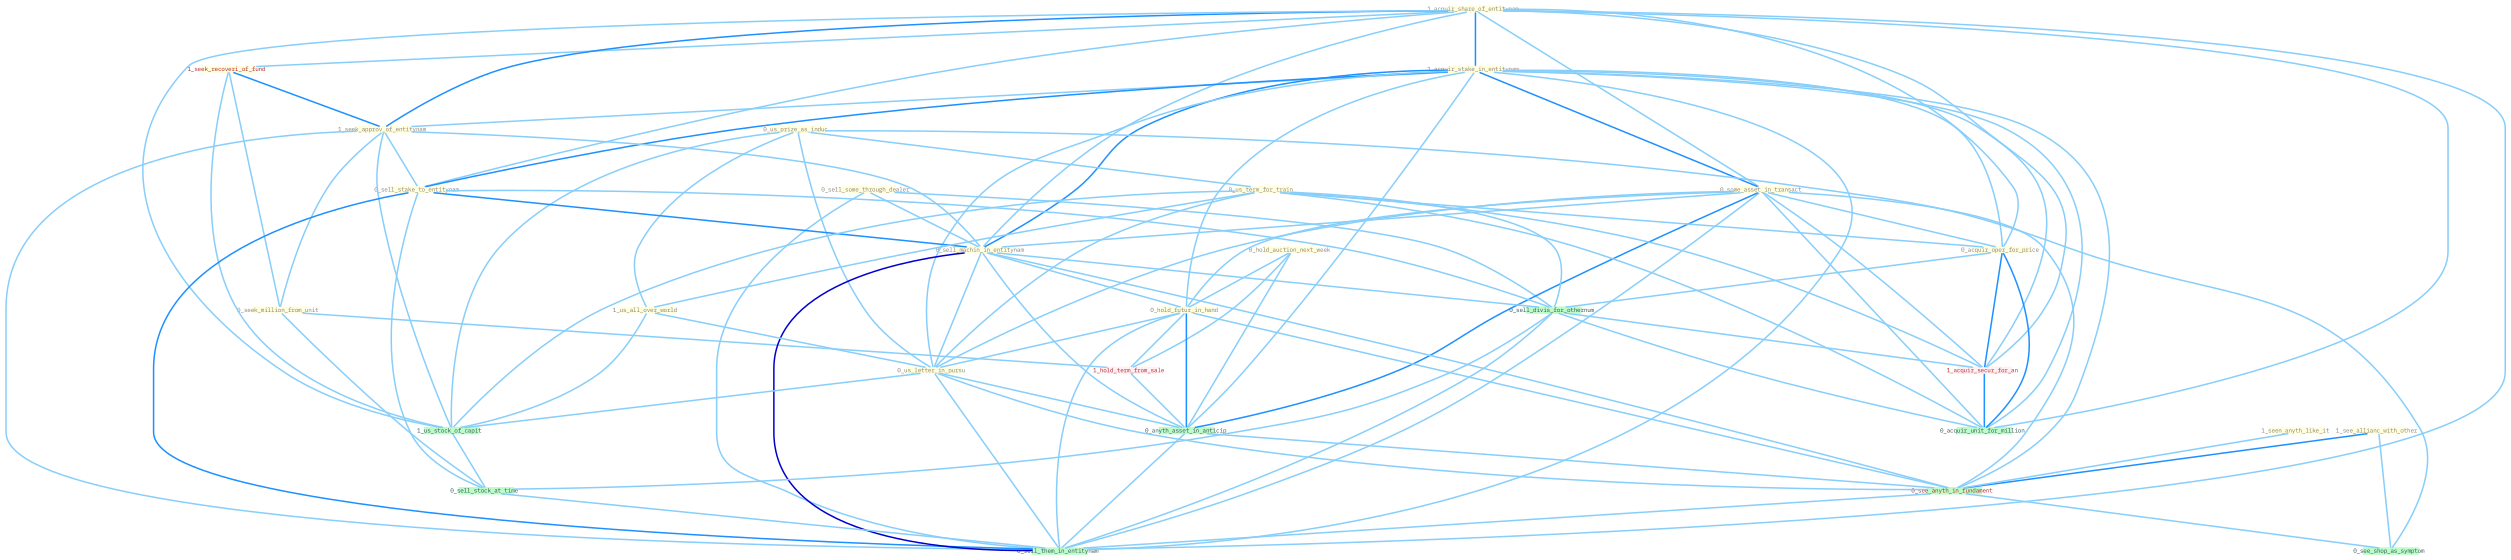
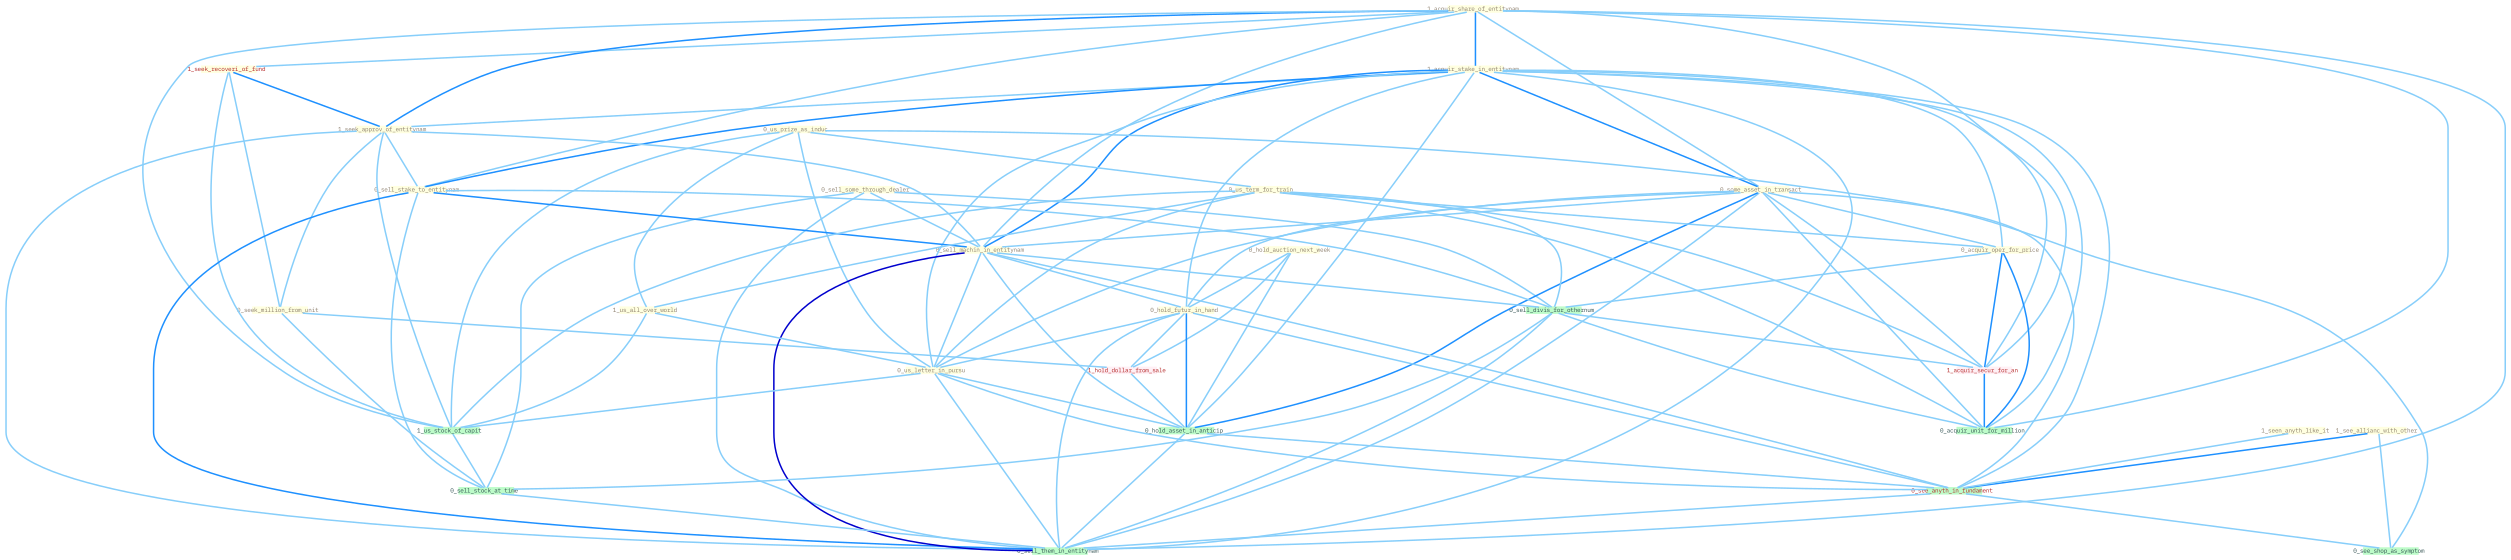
  graph {
    fontname="IBM Plex Mono"
    node [color="#ffffe0" fixedsize=true fontcolor="#8b7d6b" fontname="IBM Plex Mono" fontsize=4 shape=polygon style=filled]
    edge [color="#87cefa" fontname="IBM Plex Mono" w=1]
    "1_acquir_share_of_entitynam " [height=.06 width=.5]
    "1_seek_recoveri_of_fund " [fontcolor="#b22222" height=.06 width=.5]
    "1_acquir_stake_in_entitynam " [height=.06 width=.5]
    "1_seek_approv_of_entitynam " [height=.06 width=.5]
    "0_hold_auction_next_week " [height=.06 width=.5]
    "0_us_prize_as_induc " [height=.06 width=.5]
    "0_sell_some_through_dealer " [height=.06 width=.5]
    n8 [height=.06 label="0_some_asset_in_transact" width=.5]
    "1_see_allianc_with_other " [height=.06 width=.5]
    "0_seek_million_from_unit " [height=.06 width=.5]
    "0_sell_stake_to_entitynam " [height=.06 width=.5]
    "0_us_term_for_train " [height=.06 width=.5]
    "0_acquir_oper_for_price " [height=.06 width=.5]
    "0_sell_machin_in_entitynam " [height=.06 width=.5]
    "1_us_all_over_world " [height=.06 width=.5]
    "0_hold_futur_in_hand " [height=.06 width=.5]
    "0_us_letter_in_pursu " [height=.06 width=.5]
    "1_seen_anyth_like_it " [height=.06 width=.5]
    "1_acquir_secur_for_an " [color="#fff0f5" fontcolor="#b22222" height=.06 width=.5]
-   "1_hold_dollar_from_sale " [color="#fff0f5" fontcolor="#b22222" height=.06 width=.5 label="1_hold_term_from_sale"]
+   "1_hold_dollar_from_sale " [color="#fff0f5" fontcolor="#b22222" height=.06 width=.5]
    "1_us_stock_of_capit " [color="#BDFCC9" fontcolor="#2f4f4f" height=.06 width=.5]
    "0_acquir_unit_for_million " [color="#BDFCC9" fontcolor="#2f4f4f" height=.06 width=.5]
    "0_sell_them_in_entitynam " [color="#BDFCC9" fontcolor="#2f4f4f" height=.06 width=.5]
-   "0_hold_asset_in_anticip " [color="#BDFCC9" fontcolor="#2f4f4f" height=.06 width=.5 label="0_anyth_asset_in_anticip"]
+   "0_hold_asset_in_anticip " [color="#BDFCC9" fontcolor="#2f4f4f" height=.06 width=.5]
    "0_see_anyth_in_fundament " [color="#BDFCC9" fontcolor="#b22222" height=.06 width=.5]
    "0_see_shop_as_symptom " [color="#BDFCC9" fontcolor="#2f4f4f" height=.06 width=.5]
    "0_sell_divis_for_othernum " [color="#BDFCC9" fontcolor="#2f4f4f" height=.06 width=.5]
    "0_sell_stock_at_time " [color="#BDFCC9" fontcolor="#2f4f4f" height=.06 width=.5]
    subgraph sub_1 {
      "1_acquir_share_of_entitynam "
      "1_seek_recoveri_of_fund "
      "1_acquir_stake_in_entitynam "
      "1_seek_approv_of_entitynam "
      "0_hold_auction_next_week "
      "0_us_prize_as_induc "
      "0_sell_some_through_dealer "
      n8
      "1_see_allianc_with_other "
      "0_seek_million_from_unit "
      "0_sell_stake_to_entitynam "
      "0_us_term_for_train "
      "0_acquir_oper_for_price "
      "0_sell_machin_in_entitynam "
      "1_us_all_over_world "
      "0_hold_futur_in_hand "
      "0_us_letter_in_pursu "
      "1_seen_anyth_like_it "
    }
    subgraph sub_2 {
      "1_acquir_secur_for_an "
      "1_hold_dollar_from_sale "
    }
    "1_acquir_share_of_entitynam " -- "1_seek_recoveri_of_fund "
    "1_acquir_share_of_entitynam " -- "1_acquir_stake_in_entitynam " [color="#1e90ff" w=2]
    "1_acquir_share_of_entitynam " -- "1_seek_approv_of_entitynam " [color="#1e90ff" w=2]
    "1_acquir_share_of_entitynam " -- n8
    "1_acquir_share_of_entitynam " -- "0_sell_stake_to_entitynam "
-   "1_acquir_share_of_entitynam " -- "0_acquir_oper_for_price "
    "1_acquir_share_of_entitynam " -- "0_sell_machin_in_entitynam "
    "1_acquir_share_of_entitynam " -- "1_acquir_secur_for_an "
    "1_acquir_share_of_entitynam " -- "1_us_stock_of_capit "
    "1_acquir_share_of_entitynam " -- "0_acquir_unit_for_million "
    "1_acquir_share_of_entitynam " -- "0_sell_them_in_entitynam "
    "1_seek_recoveri_of_fund " -- "1_seek_approv_of_entitynam " [color="#1e90ff" w=2]
    "1_seek_recoveri_of_fund " -- "0_seek_million_from_unit "
    "1_seek_recoveri_of_fund " -- "1_us_stock_of_capit "
    "1_acquir_stake_in_entitynam " -- "1_seek_approv_of_entitynam "
    "1_acquir_stake_in_entitynam " -- n8 [color="#1e90ff" w=2]
    "1_acquir_stake_in_entitynam " -- "0_sell_stake_to_entitynam " [color="#1e90ff" w=2]
    "1_acquir_stake_in_entitynam " -- "0_acquir_oper_for_price "
    "1_acquir_stake_in_entitynam " -- "0_sell_machin_in_entitynam " [color="#1e90ff" w=2]
    "1_acquir_stake_in_entitynam " -- "0_hold_futur_in_hand "
    "1_acquir_stake_in_entitynam " -- "0_us_letter_in_pursu "
    "1_acquir_stake_in_entitynam " -- "1_acquir_secur_for_an "
    "1_acquir_stake_in_entitynam " -- "0_acquir_unit_for_million "
    "1_acquir_stake_in_entitynam " -- "0_sell_them_in_entitynam " [w=2]
    "1_acquir_stake_in_entitynam " -- "0_hold_asset_in_anticip "
    "1_acquir_stake_in_entitynam " -- "0_see_anyth_in_fundament "
    "1_seek_approv_of_entitynam " -- "0_seek_million_from_unit "
    "1_seek_approv_of_entitynam " -- "0_sell_stake_to_entitynam "
    "1_seek_approv_of_entitynam " -- "0_sell_machin_in_entitynam "
    "1_seek_approv_of_entitynam " -- "1_us_stock_of_capit "
    "1_seek_approv_of_entitynam " -- "0_sell_them_in_entitynam "
    "0_hold_auction_next_week " -- "0_hold_futur_in_hand "
    "0_hold_auction_next_week " -- "1_hold_dollar_from_sale "
    "0_hold_auction_next_week " -- "0_hold_asset_in_anticip "
    "0_us_prize_as_induc " -- "0_us_term_for_train "
    "0_us_prize_as_induc " -- "1_us_all_over_world "
    "0_us_prize_as_induc " -- "0_us_letter_in_pursu "
    "0_us_prize_as_induc " -- "1_us_stock_of_capit "
    "0_us_prize_as_induc " -- "0_see_shop_as_symptom "
    "0_sell_some_through_dealer " -- "0_sell_machin_in_entitynam "
    "0_sell_some_through_dealer " -- "0_sell_them_in_entitynam "
    "0_sell_some_through_dealer " -- "0_sell_divis_for_othernum "
+   "0_sell_some_through_dealer " -- "0_sell_stock_at_time "
    n8 -- "0_acquir_oper_for_price "
    n8 -- "0_sell_machin_in_entitynam "
    n8 -- "0_hold_futur_in_hand "
    n8 -- "0_us_letter_in_pursu "
    n8 -- "1_acquir_secur_for_an "
    n8 -- "0_acquir_unit_for_million "
    n8 -- "0_sell_them_in_entitynam "
    n8 -- "0_hold_asset_in_anticip " [color="#1e90ff" w=2]
    n8 -- "0_see_anyth_in_fundament "
    "1_see_allianc_with_other " -- "0_see_anyth_in_fundament " [color="#1e90ff"]
    "1_see_allianc_with_other " -- "0_see_shop_as_symptom "
    "0_seek_million_from_unit " -- "1_hold_dollar_from_sale "
    "0_seek_million_from_unit " -- "0_sell_stock_at_time "
    "0_sell_stake_to_entitynam " -- "0_sell_machin_in_entitynam " [color="#1e90ff" w=2]
    "0_sell_stake_to_entitynam " -- "0_sell_them_in_entitynam " [color="#1e90ff" w=2]
    "0_sell_stake_to_entitynam " -- "0_sell_divis_for_othernum "
    "0_sell_stake_to_entitynam " -- "0_sell_stock_at_time "
    "0_us_term_for_train " -- "0_acquir_oper_for_price "
    "0_us_term_for_train " -- "1_us_all_over_world "
    "0_us_term_for_train " -- "0_us_letter_in_pursu "
    "0_us_term_for_train " -- "1_acquir_secur_for_an "
    "0_us_term_for_train " -- "1_us_stock_of_capit "
    "0_us_term_for_train " -- "0_acquir_unit_for_million "
    "0_us_term_for_train " -- "0_sell_divis_for_othernum "
    "0_acquir_oper_for_price " -- "1_acquir_secur_for_an " [color="#1e90ff" w=2]
    "0_acquir_oper_for_price " -- "0_acquir_unit_for_million " [color="#1e90ff" w=2]
    "0_acquir_oper_for_price " -- "0_sell_divis_for_othernum "
    "0_sell_machin_in_entitynam " -- "0_hold_futur_in_hand "
    "0_sell_machin_in_entitynam " -- "0_us_letter_in_pursu "
    "0_sell_machin_in_entitynam " -- "0_sell_them_in_entitynam " [color="#0000cd" w=3]
    "0_sell_machin_in_entitynam " -- "0_hold_asset_in_anticip "
    "0_sell_machin_in_entitynam " -- "0_see_anyth_in_fundament "
    "0_sell_machin_in_entitynam " -- "0_sell_divis_for_othernum "
    "1_us_all_over_world " -- "0_us_letter_in_pursu "
    "1_us_all_over_world " -- "1_us_stock_of_capit "
    "0_hold_futur_in_hand " -- "0_us_letter_in_pursu "
    "0_hold_futur_in_hand " -- "1_hold_dollar_from_sale "
    "0_hold_futur_in_hand " -- "0_sell_them_in_entitynam "
    "0_hold_futur_in_hand " -- "0_hold_asset_in_anticip " [color="#1e90ff" w=2]
    "0_hold_futur_in_hand " -- "0_see_anyth_in_fundament "
    "0_us_letter_in_pursu " -- "1_us_stock_of_capit "
    "0_us_letter_in_pursu " -- "0_sell_them_in_entitynam "
    "0_us_letter_in_pursu " -- "0_hold_asset_in_anticip "
    "0_us_letter_in_pursu " -- "0_see_anyth_in_fundament "
    "1_seen_anyth_like_it " -- "0_see_anyth_in_fundament "
    "1_acquir_secur_for_an " -- "0_acquir_unit_for_million " [color="#1e90ff" w=2]
    "1_hold_dollar_from_sale " -- "0_hold_asset_in_anticip "
    "1_us_stock_of_capit " -- "0_sell_stock_at_time "
    "0_hold_asset_in_anticip " -- "0_sell_them_in_entitynam "
    "0_hold_asset_in_anticip " -- "0_see_anyth_in_fundament "
    "0_see_anyth_in_fundament " -- "0_sell_them_in_entitynam "
    "0_see_anyth_in_fundament " -- "0_see_shop_as_symptom "
    "0_sell_divis_for_othernum " -- "1_acquir_secur_for_an "
    "0_sell_divis_for_othernum " -- "0_acquir_unit_for_million "
    "0_sell_divis_for_othernum " -- "0_sell_them_in_entitynam "
    "0_sell_divis_for_othernum " -- "0_sell_stock_at_time "
    "0_sell_stock_at_time " -- "0_sell_them_in_entitynam "
  }
